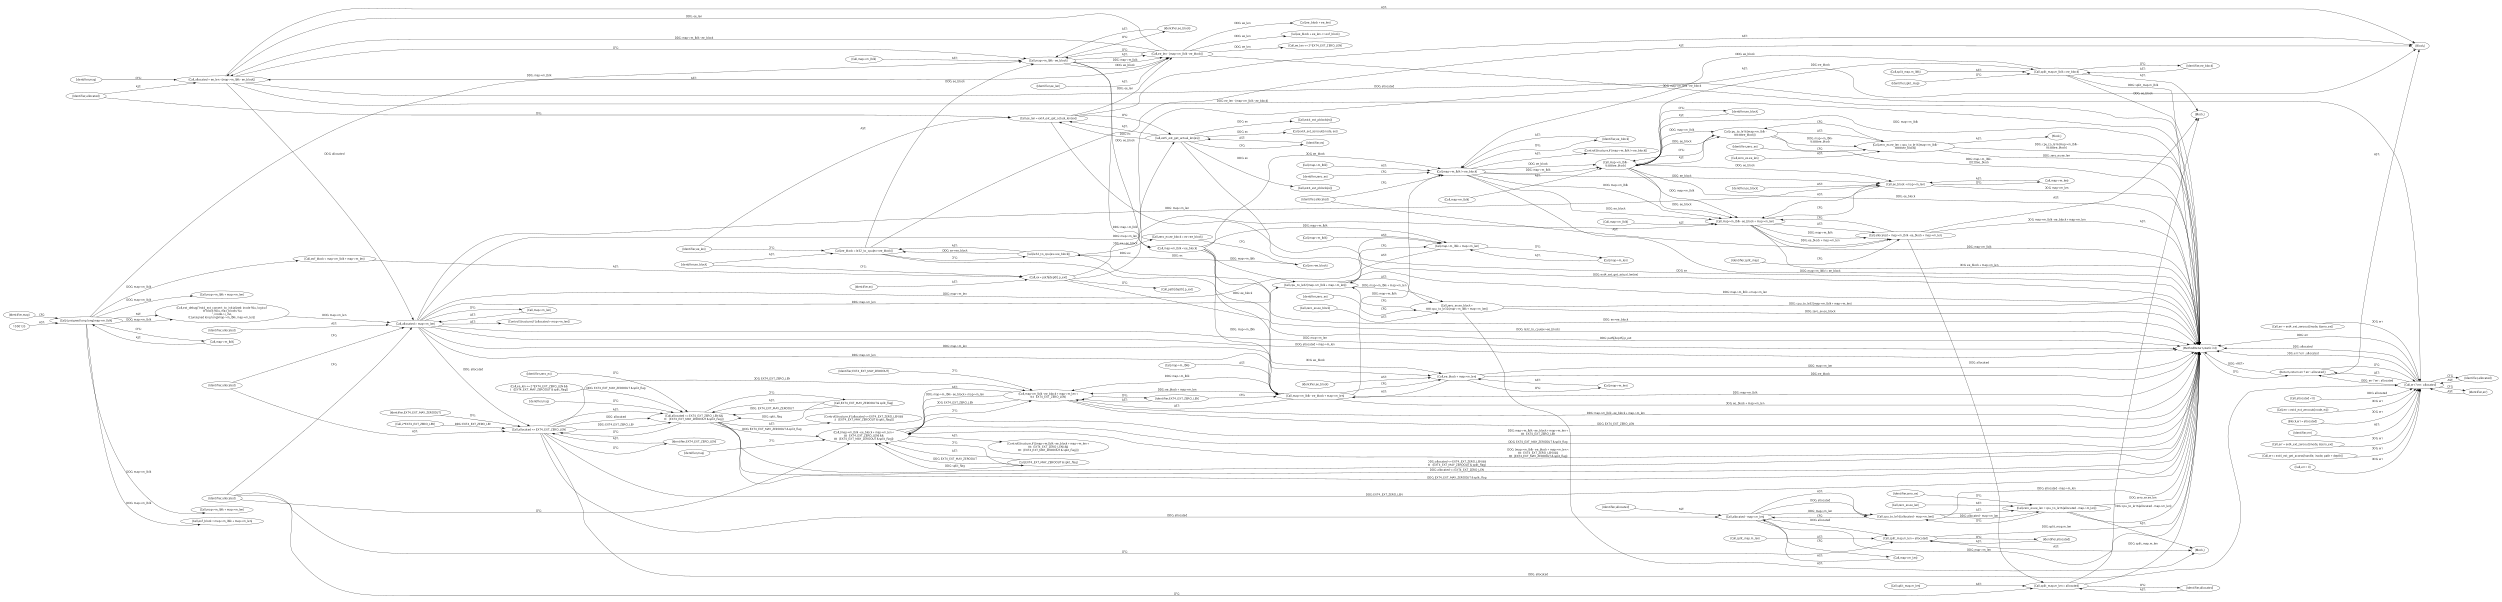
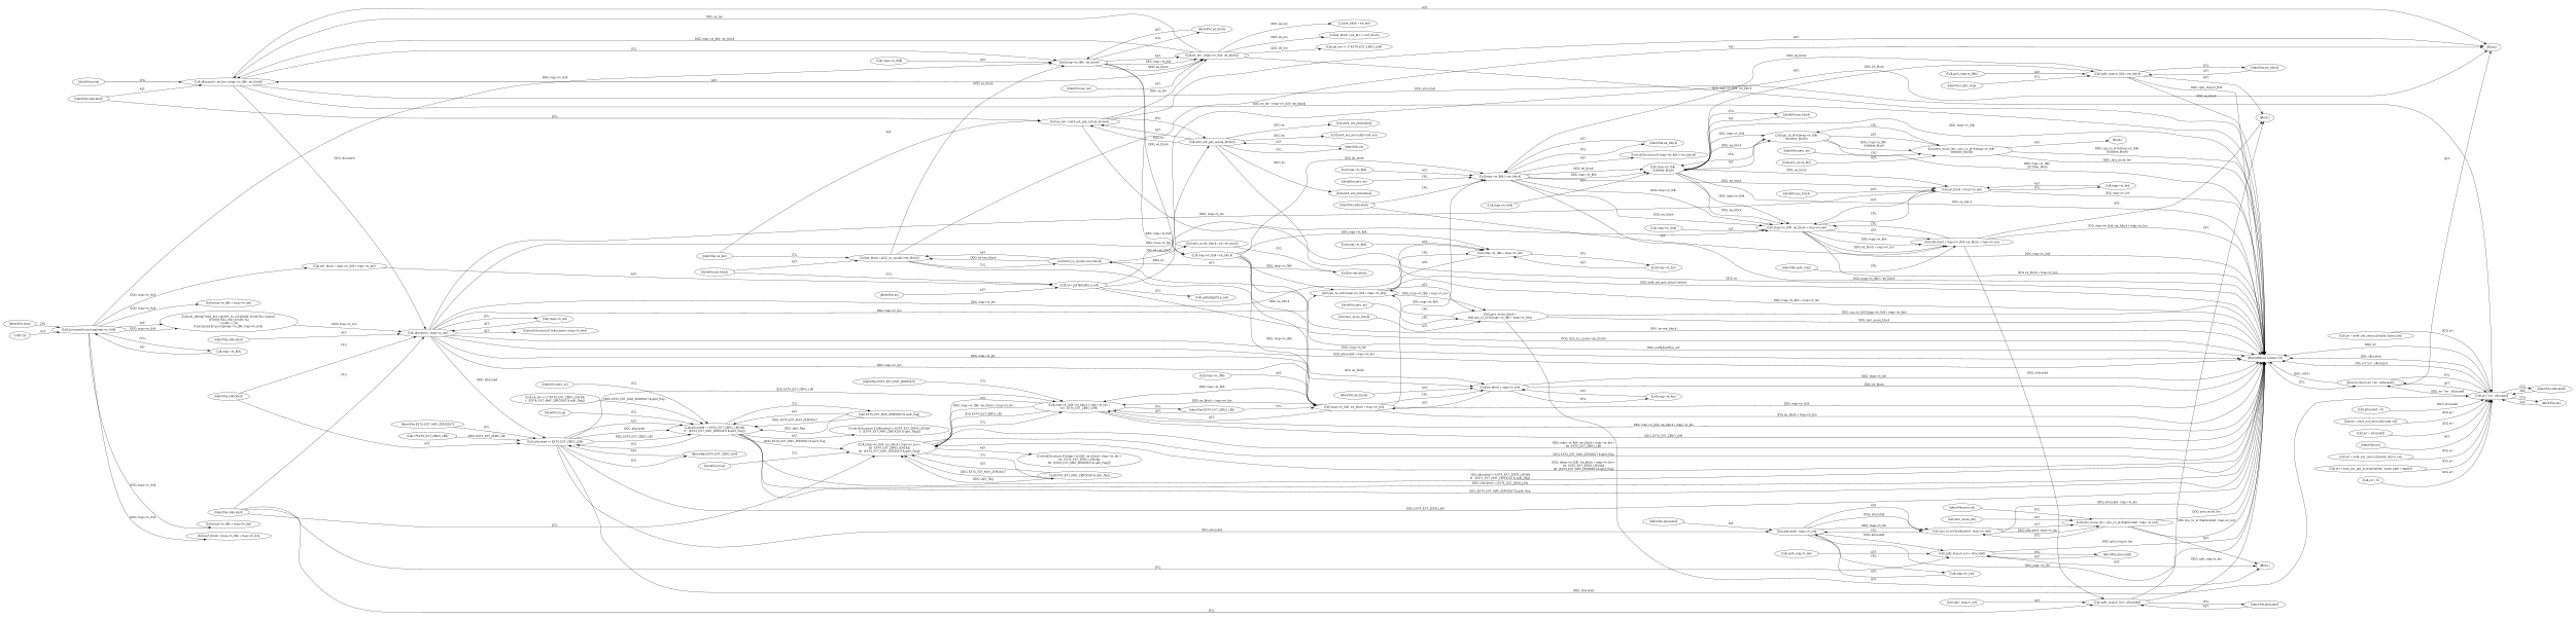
  digraph {
    fontname=Ubuntu
    rankdir=LR
    node [fontname=Ubuntu]
    edge [fontname=Ubuntu]
    n1 [label="(Call,allocated = ee_len - (map->m_lblk - ee_block))"]
    n2 [label="(Call,allocated > map->m_len)"]
    n3 [label="(Call,err ? err : allocated)"]
    n4 [label="(Block,)"]
    n5 [label="(MethodReturn,static int)"]
    n6 [label="(Call,map->m_lblk - ee_block)"]
    n7 [label="(Call,ee_len - (map->m_lblk - ee_block))"]
    n8 [label="(Call,ee_block + ee_len)"]
    n9 [label="(Call,ee_block + ee_len <= eof_block)"]
    n10 [label="(Call,ee_len <= 2*EXT4_EXT_ZERO_LEN)"]
    n11 [label="(Call,allocated <= EXT4_EXT_ZERO_LEN)"]
    n12 [label="(Call,cpu_to_le32(map->m_lblk + map->m_len))"]
    n13 [label="(Call,map->m_lblk + map->m_len)"]
    n14 [label="(Call,map->m_lblk - ee_block + map->m_len)"]
    n15 [label="(Call,map->m_lblk - ee_block + map->m_len)"]
    n16 [label="(Call,ee_block + map->m_len)"]
    n17 [label="(Call,ee_block + map->m_len)"]
    n18 [label="(ControlStructure,if (allocated > map->m_len))"]
    n19 [label="(Call,map->m_len)"]
    n20 [label="(Return,return err ? err : allocated;)"]
    n21 [label="(Identifier,allocated)"]
    n22 [label="(Identifier,err)"]
    n23 [label="(Call,map->m_lblk < ee_block)"]
    n24 [label="(Identifier,ee_block)"]
    n25 [label="(Call,ee_len = ext4_ext_get_actual_len(ex))"]
    n26 [label="(Call,ext5_ext_get_actual_len(ex))"]
    n27 [label="(Call,ext4_ext_pblock(ex))"]
    n28 [label="(Call,ext4_ext_zeroout(inode, ex))"]
    n29 [label="(Identifier,ex)"]
    n30 [label="(Call,ext4_ext_pblock(ex))"]
    n31 [label="(Call,ex = path[depth].p_ext)"]
    n32 [label="(Call,path[depth].p_ext)"]
    n33 [label="(Call,map->m_lblk != ee_block)"]
    n34 [label="(Call,(unsigned long long)map->m_lblk)"]
    n35 [label="(Call,map->m_lblk + map->m_len)"]
    n36 [label="(Call,eof_block = map->m_lblk + map->m_len)"]
    n37 [label="(Call,eof_block < map->m_lblk + map->m_len)"]
    n38 [label="(Call,ext_debug(\"ext4_ext_convert_to_initialized: inode %lu, logical\"\n \t\t\"block %llu, max_blocks %u\n\", inode->i_ino,\n\t\t(unsigned long long)map->m_lblk, map->m_len))"]
    n39 [label="(Call,map->m_lblk + map->m_len)"]
    n40 [label="(Call,map->m_lblk)"]
    n41 [label="(Call,ee_block = le32_to_cpu(ex->ee_block))"]
    n42 [label="(Call,le32_to_cpu(ex->ee_block))"]
    n43 [label="(Call,zero_ex.ee_block = ex->ee_block)"]
    n44 [label="(Call,ex->ee_block)"]
    n45 [label="(Call,allocated - map->m_len)"]
    n46 [label="(Call,allocated <= EXT4_EXT_ZERO_LEN &&\n\t\t    (EXT4_EXT_MAY_ZEROOUT & split_flag))"]
    n47 [label="(Call,map->m_lblk - ee_block + map->m_len <\n\t\t\t   EXT4_EXT_ZERO_LEN)"]
    n48 [label="(Identifier,EXT4_EXT_ZERO_LEN)"]
    n49 [label="(Call,cpu_to_le16(allocated - map->m_len))"]
    n50 [label="(Call,split_map.m_len = allocated)"]
    n51 [label="(Call,map->m_len)"]
    n52 [label="(Call,zero_ex.ee_block =\n\t\t\t\t\t cpu_to_le32(map->m_lblk + map->m_len))"]
    n53 [label="(Call,map->m_len)"]
    n54 [label="(Call,allocated = map->m_lblk - ee_block + map->m_len)"]
    n55 [label="(Call,map->m_len)"]
    n56 [label="(Call,map->m_len)"]
    n57 [label="(Call,(map->m_lblk - ee_block + map->m_len <\n\t\t\t   EXT4_EXT_ZERO_LEN) &&\n\t\t\t   (EXT4_EXT_MAY_ZEROOUT & split_flag))"]
    n58 [label="(Call,EXT4_EXT_MAY_ZEROOUT & split_flag)"]
    n59 [label="(ControlStructure,if (allocated <= EXT4_EXT_ZERO_LEN &&\n\t\t    (EXT4_EXT_MAY_ZEROOUT & split_flag)))"]
    n60 [label="(Identifier,EXT4_EXT_ZERO_LEN)"]
    n61 [label="(ControlStructure,if ((map->m_lblk - ee_block + map->m_len <\n\t\t\t   EXT4_EXT_ZERO_LEN) &&\n\t\t\t   (EXT4_EXT_MAY_ZEROOUT & split_flag)))"]
    n62 [label="(Call,EXT4_EXT_MAY_ZEROOUT & split_flag)"]
    n63 [label="(Call,zero_ex.ee_len = cpu_to_le16(allocated - map->m_len))"]
    n64 [label="(Block,)"]
    n65 [label="(Identifier,allocated)"]
    n66 [label="(Call,map->m_lblk -\n\t\t\t\t\t\t\tee_block)"]
    n67 [label="(Identifier,ee_block)"]
    n68 [label="(ControlStructure,if (map->m_lblk != ee_block))"]
    n69 [label="(Call,split_map.m_lblk = ee_block)"]
    n70 [label="(Call,cpu_to_le16(map->m_lblk -\n\t\t\t\t\t\t\tee_block))"]
    n71 [label="(Identifier,ee_block)"]
    n72 [label="(Block,)"]
    n73 [label="(Identifier,ee_block)"]
    n74 [label="(Call,zero_ex.ee_len = cpu_to_le16(map->m_lblk -\n\t\t\t\t\t\t\tee_block))"]
    n75 [label="(Block,)"]
    n76 [label="(Call,split_map.m_len = allocated)"]
    n77 [label="(Identifier,allocated)"]
    n78 [label="(Call,allocated < 0)"]
    n79 [label="(Identifier,ee_block)"]
    n80 [label="(Identifier,allocated)"]
    n81 [label="(Identifier,EXT4_EXT_MAY_ZEROOUT)"]
    n82 [label="(Call,err = ext4_ext_zeroout(inode, ex))"]
    n83 [label="(Identifier,ee_block)"]
    n84 [label="(Identifier,map)"]
    n85 [label="(Identifier,allocated)"]
    n86 [label="(Call,map->m_lblk)"]
    n87 [label="(Identifier,ee_len)"]
    n88 [label="(Identifier,EXT4_EXT_MAY_ZEROOUT)"]
    n89 [label="(Call,ee_len <= 2*EXT4_EXT_ZERO_LEN &&\n\t    (EXT4_EXT_MAY_ZEROOUT & split_flag))"]
    n90 [label="(Identifier,map)"]
    n91 [label="(Call,split_map.m_lblk)"]
-   n92 [label="(Block,err = allocated)"]
+   n92 [label="(Call,err = allocated)"]
    n93 [label="(Call,split_map.m_len)"]
    n94 [label="(Identifier,ee_len)"]
    n95 [label="(Call,map->m_lblk)"]
    n96 [label="(Identifier,err)"]
    n97 [label="(Identifier,zero_ex)"]
    n98 [label="(Call,2*EXT4_EXT_ZERO_LEN)"]
    n99 [label="(Call,zero_ex.ee_len)"]
    n100 [label="(Identifier,split_map)"]
    n101 [label="(Identifier,map)"]
    n102 [label="(Call,err = ext4_ext_zeroout(inode, &zero_ex))"]
    n103 [label="(Call,err = ext4_ext_get_access(handle, inode, path + depth))"]
    n104 [label="(Identifier,allocated)"]
    n105 [label="(Call,err = 0)"]
    n106 [label="(Call,map->m_lblk)"]
    n107 [label="(Call,map->m_lblk)"]
    n108 [label="(Identifier,zero_ex)"]
    n109 [label="(Call,split_map.m_len)"]
    n110 [label="(Identifier,split_map)"]
    n111 [label="(Identifier,ex)"]
    n112 [label="(Call,zero_ex.ee_len)"]
    n113 [label="(Identifier,zero_ex)"]
    n114 [label="(Call,zero_ex.ee_block)"]
    n115 [label="(Identifier,zero_ex)"]
    n116 [label="(Identifier,map)"]
    n117 [label="(Identifier,allocated)"]
    n118 [label="(Call,map->m_lblk)"]
    n119 [label="(Identifier,allocated)"]
    n120 [label="(Identifier,zero_ex)"]
    n121 [label="(Identifier,allocated)"]
    n122 [label="(Identifier,ee_block)"]
    n123 [label="(Call,map->m_lblk)"]
    n124 [label="(Call,err = ext4_ext_zeroout(inode, &zero_ex))"]
    1000133
    n1 -> n2 [label="DDG: allocated"]
    n1 -> n3 [label="DDG: allocated"]
    n1 -> n4 [label="AST: "]
    n1 -> n5 [label="DDG: ee_len - (map->m_lblk - ee_block)"]
    n1 -> n6 [label="CFG: "]
    n2 -> n5 [label="DDG: map->m_len"]
    n2 -> n5 [label="DDG: allocated > map->m_len"]
    n2 -> n11 [label="DDG: allocated"]
    n2 -> n12 [label="DDG: map->m_len"]
    n2 -> n13 [label="DDG: map->m_len"]
    n2 -> n14 [label="DDG: map->m_len"]
    n2 -> n15 [label="DDG: map->m_len"]
    n2 -> n16 [label="DDG: map->m_len"]
    n2 -> n17 [label="DDG: map->m_len"]
    n2 -> n18 [label="AST: "]
    n2 -> n19 [label="CFG: "]
    n3 -> n5 [label="DDG: err"]
    n3 -> n5 [label="DDG: allocated"]
    n3 -> n5 [label="DDG: err ? err : allocated"]
    n3 -> n20 [label="AST: "]
    n3 -> n20 [label="DDG: err ? err : allocated"]
    n3 -> n21 [label="CFG: "]
    n3 -> n22 [label="CFG: "]
    n5 -> n20 [label="CFG: "]
    n6 -> n7 [label="AST: "]
    n6 -> n7 [label="DDG: map->m_lblk"]
    n6 -> n7 [label="DDG: ee_block"]
    n6 -> n23 [label="DDG: map->m_lblk"]
    n6 -> n23 [label="DDG: ee_block"]
    n6 -> n24 [label="CFG: "]
    n7 -> n1 [label="AST: "]
    n7 -> n1 [label="DDG: ee_len"]
    n7 -> n1 [label="DDG: map->m_lblk - ee_block"]
    n7 -> n5 [label="DDG: map->m_lblk - ee_block"]
-   n7 -> n6 [label="CFG: "]
    n7 -> n8 [label="DDG: ee_len"]
    n7 -> n9 [label="DDG: ee_len"]
    n7 -> n10 [label="DDG: ee_len"]
    n11 -> n3 [label="DDG: allocated"]
    n11 -> n5 [label="DDG: EXT4_EXT_ZERO_LEN"]
    n11 -> n45 [label="DDG: allocated"]
    n11 -> n46 [label="AST: "]
    n11 -> n46 [label="DDG: allocated"]
    n11 -> n46 [label="DDG: EXT4_EXT_ZERO_LEN"]
    n11 -> n47 [label="DDG: EXT4_EXT_ZERO_LEN"]
    n11 -> n48 [label="CFG: "]
    n12 -> n5 [label="DDG: map->m_lblk + map->m_len"]
    n12 -> n13 [label="CFG: "]
    n12 -> n52 [label="AST: "]
    n12 -> n52 [label="DDG: map->m_lblk + map->m_len"]
    n13 -> n12 [label="AST: "]
    n13 -> n53 [label="CFG: "]
    n14 -> n5 [label="DDG: ee_block + map->m_len"]
    n14 -> n5 [label="DDG: map->m_lblk"]
    n14 -> n17 [label="CFG: "]
    n14 -> n33 [label="DDG: map->m_lblk"]
    n14 -> n47 [label="AST: "]
    n14 -> n47 [label="DDG: map->m_lblk"]
    n14 -> n47 [label="DDG: ee_block + map->m_len"]
    n15 -> n5 [label="DDG: map->m_lblk"]
    n15 -> n5 [label="DDG: ee_block + map->m_len"]
    n15 -> n16 [label="CFG: "]
    n15 -> n54 [label="AST: "]
    n15 -> n54 [label="DDG: map->m_lblk"]
    n15 -> n54 [label="DDG: ee_block + map->m_len"]
    n16 -> n5 [label="DDG: map->m_len"]
    n16 -> n15 [label="AST: "]
    n16 -> n55 [label="CFG: "]
    n17 -> n5 [label="DDG: ee_block"]
    n17 -> n5 [label="DDG: map->m_len"]
    n17 -> n14 [label="AST: "]
    n17 -> n56 [label="CFG: "]
    n19 -> n2 [label="AST: "]
    n20 -> n3 [label="CFG: "]
    n20 -> n4 [label="AST: "]
    n20 -> n5 [label="DDG: <RET>"]
    n21 -> n3 [label="AST: "]
    n22 -> n3 [label="AST: "]
    n23 -> n12 [label="DDG: map->m_lblk"]
    n23 -> n13 [label="DDG: map->m_lblk"]
    n23 -> n14 [label="DDG: map->m_lblk"]
    n23 -> n14 [label="DDG: ee_block"]
    n23 -> n17 [label="DDG: ee_block"]
    n23 -> n33 [label="DDG: ee_block"]
    n24 -> n6 [label="AST: "]
    n25 -> n4 [label="AST: "]
    n25 -> n5 [label="DDG: ext4_ext_get_actual_len(ex)"]
    n25 -> n7 [label="DDG: ee_len"]
    n25 -> n26 [label="CFG: "]
    n26 -> n5 [label="DDG: ex"]
    n26 -> n25 [label="AST: "]
    n26 -> n25 [label="DDG: ex"]
    n26 -> n27 [label="DDG: ex"]
    n26 -> n28 [label="DDG: ex"]
    n26 -> n29 [label="CFG: "]
    n26 -> n30 [label="DDG: ex"]
    n29 -> n26 [label="AST: "]
    n31 -> n4 [label="AST: "]
    n31 -> n5 [label="DDG: path[depth].p_ext"]
    n31 -> n26 [label="DDG: ex"]
    n31 -> n32 [label="CFG: "]
    n33 -> n5 [label="DDG: map->m_lblk != ee_block"]
    n33 -> n15 [label="DDG: map->m_lblk"]
    n33 -> n15 [label="DDG: ee_block"]
    n33 -> n16 [label="DDG: ee_block"]
    n33 -> n66 [label="DDG: map->m_lblk"]
    n33 -> n66 [label="DDG: ee_block"]
    n33 -> n67 [label="CFG: "]
    n33 -> n68 [label="AST: "]
    n34 -> n6 [label="DDG: map->m_lblk"]
    n34 -> n35 [label="DDG: map->m_lblk"]
    n34 -> n36 [label="DDG: map->m_lblk"]
    n34 -> n37 [label="DDG: map->m_lblk"]
    n34 -> n38 [label="AST: "]
    n34 -> n38 [label="DDG: map->m_lblk"]
    n34 -> n39 [label="DDG: map->m_lblk"]
    n34 -> n40 [label="CFG: "]
    n37 -> n31 [label="AST: "]
    n38 -> n2 [label="DDG: map->m_len"]
    n40 -> n34 [label="AST: "]
    n41 -> n4 [label="AST: "]
    n41 -> n5 [label="DDG: le32_to_cpu(ex->ee_block)"]
    n41 -> n6 [label="DDG: ee_block"]
    n41 -> n42 [label="CFG: "]
    n42 -> n5 [label="DDG: ex->ee_block"]
    n42 -> n41 [label="AST: "]
    n42 -> n41 [label="DDG: ex->ee_block"]
    n42 -> n43 [label="DDG: ex->ee_block"]
    n43 -> n44 [label="CFG: "]
-   n44 -> n42 [label="DDG: ex"]
+   n44 -> n42 [label="AST: "]
    n45 -> n5 [label="DDG: map->m_len"]
    n45 -> n49 [label="AST: "]
    n45 -> n49 [label="DDG: allocated"]
    n45 -> n49 [label="DDG: map->m_len"]
    n45 -> n50 [label="DDG: allocated"]
    n45 -> n51 [label="CFG: "]
    n46 -> n5 [label="DDG: allocated <= EXT4_EXT_ZERO_LEN &&\n\t\t    (EXT4_EXT_MAY_ZEROOUT & split_flag)"]
    n46 -> n5 [label="DDG: allocated <= EXT4_EXT_ZERO_LEN"]
    n46 -> n5 [label="DDG: EXT4_EXT_MAY_ZEROOUT & split_flag"]
    n46 -> n11 [label="CFG: "]
    n46 -> n57 [label="DDG: EXT4_EXT_MAY_ZEROOUT & split_flag"]
    n46 -> n58 [label="CFG: "]
    n46 -> n59 [label="AST: "]
    n47 -> n5 [label="DDG: map->m_lblk - ee_block + map->m_len"]
    n47 -> n5 [label="DDG: EXT4_EXT_ZERO_LEN"]
    n47 -> n57 [label="AST: "]
    n47 -> n57 [label="DDG: map->m_lblk - ee_block + map->m_len"]
    n47 -> n57 [label="DDG: EXT4_EXT_ZERO_LEN"]
    n47 -> n60 [label="CFG: "]
    n48 -> n11 [label="AST: "]
    n49 -> n5 [label="DDG: allocated - map->m_len"]
    n49 -> n45 [label="CFG: "]
    n49 -> n63 [label="AST: "]
    n49 -> n63 [label="DDG: allocated - map->m_len"]
    n50 -> n5 [label="DDG: split_map.m_len"]
    n50 -> n64 [label="AST: "]
    n50 -> n65 [label="CFG: "]
    n51 -> n45 [label="AST: "]
    n52 -> n5 [label="DDG: cpu_to_le32(map->m_lblk + map->m_len)"]
    n52 -> n5 [label="DDG: zero_ex.ee_block"]
    n52 -> n12 [label="CFG: "]
    n52 -> n64 [label="AST: "]
    n53 -> n13 [label="AST: "]
    n54 -> n5 [label="DDG: map->m_lblk - ee_block + map->m_len"]
    n54 -> n15 [label="CFG: "]
    n54 -> n72 [label="AST: "]
    n54 -> n76 [label="DDG: allocated"]
    n55 -> n16 [label="AST: "]
    n56 -> n17 [label="AST: "]
    n57 -> n5 [label="DDG: map->m_lblk - ee_block + map->m_len <\n\t\t\t   EXT4_EXT_ZERO_LEN"]
    n57 -> n5 [label="DDG: EXT4_EXT_MAY_ZEROOUT & split_flag"]
    n57 -> n5 [label="DDG: (map->m_lblk - ee_block + map->m_len <\n\t\t\t   EXT4_EXT_ZERO_LEN) &&\n\t\t\t   (EXT4_EXT_MAY_ZEROOUT & split_flag)"]
    n57 -> n47 [label="CFG: "]
    n57 -> n61 [label="AST: "]
    n57 -> n62 [label="CFG: "]
    n58 -> n46 [label="AST: "]
    n58 -> n46 [label="DDG: EXT4_EXT_MAY_ZEROOUT"]
    n58 -> n46 [label="DDG: split_flag"]
    n60 -> n14 [label="CFG: "]
    n60 -> n47 [label="AST: "]
    n62 -> n57 [label="AST: "]
    n62 -> n57 [label="DDG: EXT4_EXT_MAY_ZEROOUT"]
    n62 -> n57 [label="DDG: split_flag"]
    n63 -> n5 [label="DDG: zero_ex.ee_len"]
    n63 -> n5 [label="DDG: cpu_to_le16(allocated - map->m_len)"]
    n63 -> n49 [label="CFG: "]
    n63 -> n64 [label="AST: "]
    n65 -> n50 [label="AST: "]
    n66 -> n5 [label="DDG: ee_block"]
    n66 -> n5 [label="DDG: map->m_lblk"]
    n66 -> n15 [label="DDG: map->m_lblk"]
    n66 -> n15 [label="DDG: ee_block"]
    n66 -> n16 [label="DDG: ee_block"]
    n66 -> n69 [label="DDG: ee_block"]
    n66 -> n70 [label="AST: "]
    n66 -> n70 [label="DDG: map->m_lblk"]
    n66 -> n70 [label="DDG: ee_block"]
    n66 -> n71 [label="CFG: "]
    n67 -> n33 [label="AST: "]
    n69 -> n5 [label="DDG: ee_block"]
    n69 -> n5 [label="DDG: split_map.m_lblk"]
    n69 -> n33 [label="DDG: ee_block"]
    n69 -> n72 [label="AST: "]
    n69 -> n73 [label="CFG: "]
    n70 -> n5 [label="DDG: map->m_lblk -\n\t\t\t\t\t\t\tee_block"]
    n70 -> n66 [label="CFG: "]
    n70 -> n74 [label="AST: "]
    n70 -> n74 [label="DDG: map->m_lblk -\n\t\t\t\t\t\t\tee_block"]
    n71 -> n66 [label="AST: "]
    n73 -> n69 [label="AST: "]
    n74 -> n5 [label="DDG: cpu_to_le16(map->m_lblk -\n\t\t\t\t\t\t\tee_block)"]
    n74 -> n5 [label="DDG: zero_ex.ee_len"]
    n74 -> n70 [label="CFG: "]
    n74 -> n75 [label="AST: "]
    n76 -> n5 [label="DDG: split_map.m_len"]
    n76 -> n72 [label="AST: "]
    n76 -> n77 [label="CFG: "]
    n77 -> n76 [label="AST: "]
    n78 -> n3 [label="DDG: allocated"]
    n79 -> n17 [label="AST: "]
    n80 -> n45 [label="AST: "]
    n81 -> n47 [label="CFG: "]
    n82 -> n3 [label="DDG: err"]
    n83 -> n31 [label="CFG: "]
    n83 -> n41 [label="AST: "]
    n84 -> n34 [label="CFG: "]
    n85 -> n2 [label="AST: "]
    n86 -> n6 [label="AST: "]
    n87 -> n25 [label="AST: "]
    n87 -> n41 [label="CFG: "]
    n88 -> n11 [label="CFG: "]
    n89 -> n46 [label="DDG: EXT4_EXT_MAY_ZEROOUT & split_flag"]
    n90 -> n46 [label="CFG: "]
    n91 -> n69 [label="AST: "]
    n92 -> n3 [label="DDG: err"]
    n93 -> n50 [label="AST: "]
    n94 -> n7 [label="AST: "]
    n95 -> n33 [label="AST: "]
    n96 -> n3 [label="AST: "]
    n97 -> n33 [label="CFG: "]
    n98 -> n11 [label="DDG: EXT4_EXT_ZERO_LEN"]
    n99 -> n63 [label="AST: "]
    n100 -> n54 [label="CFG: "]
    n101 -> n57 [label="CFG: "]
    n102 -> n3 [label="DDG: err"]
    n103 -> n3 [label="DDG: err"]
    n104 -> n2 [label="CFG: "]
    n104 -> n50 [label="CFG: "]
    n104 -> n57 [label="CFG: "]
    n104 -> n76 [label="CFG: "]
    n105 -> n3 [label="DDG: err"]
    n106 -> n66 [label="AST: "]
    n107 -> n13 [label="AST: "]
    n108 -> n46 [label="CFG: "]
    n109 -> n76 [label="AST: "]
    n110 -> n69 [label="CFG: "]
    n111 -> n31 [label="AST: "]
    n112 -> n74 [label="AST: "]
    n113 -> n74 [label="CFG: "]
    n114 -> n52 [label="AST: "]
    n115 -> n63 [label="CFG: "]
    n116 -> n1 [label="CFG: "]
    n117 -> n33 [label="CFG: "]
    n117 -> n54 [label="AST: "]
    n118 -> n14 [label="AST: "]
    n119 -> n1 [label="AST: "]
    n119 -> n25 [label="CFG: "]
    n120 -> n52 [label="CFG: "]
    n121 -> n2 [label="CFG: "]
    n121 -> n11 [label="AST: "]
    n122 -> n16 [label="AST: "]
    n123 -> n15 [label="AST: "]
    n124 -> n3 [label="DDG: err"]
    1000133 -> n34 [label="AST: "]
  }
